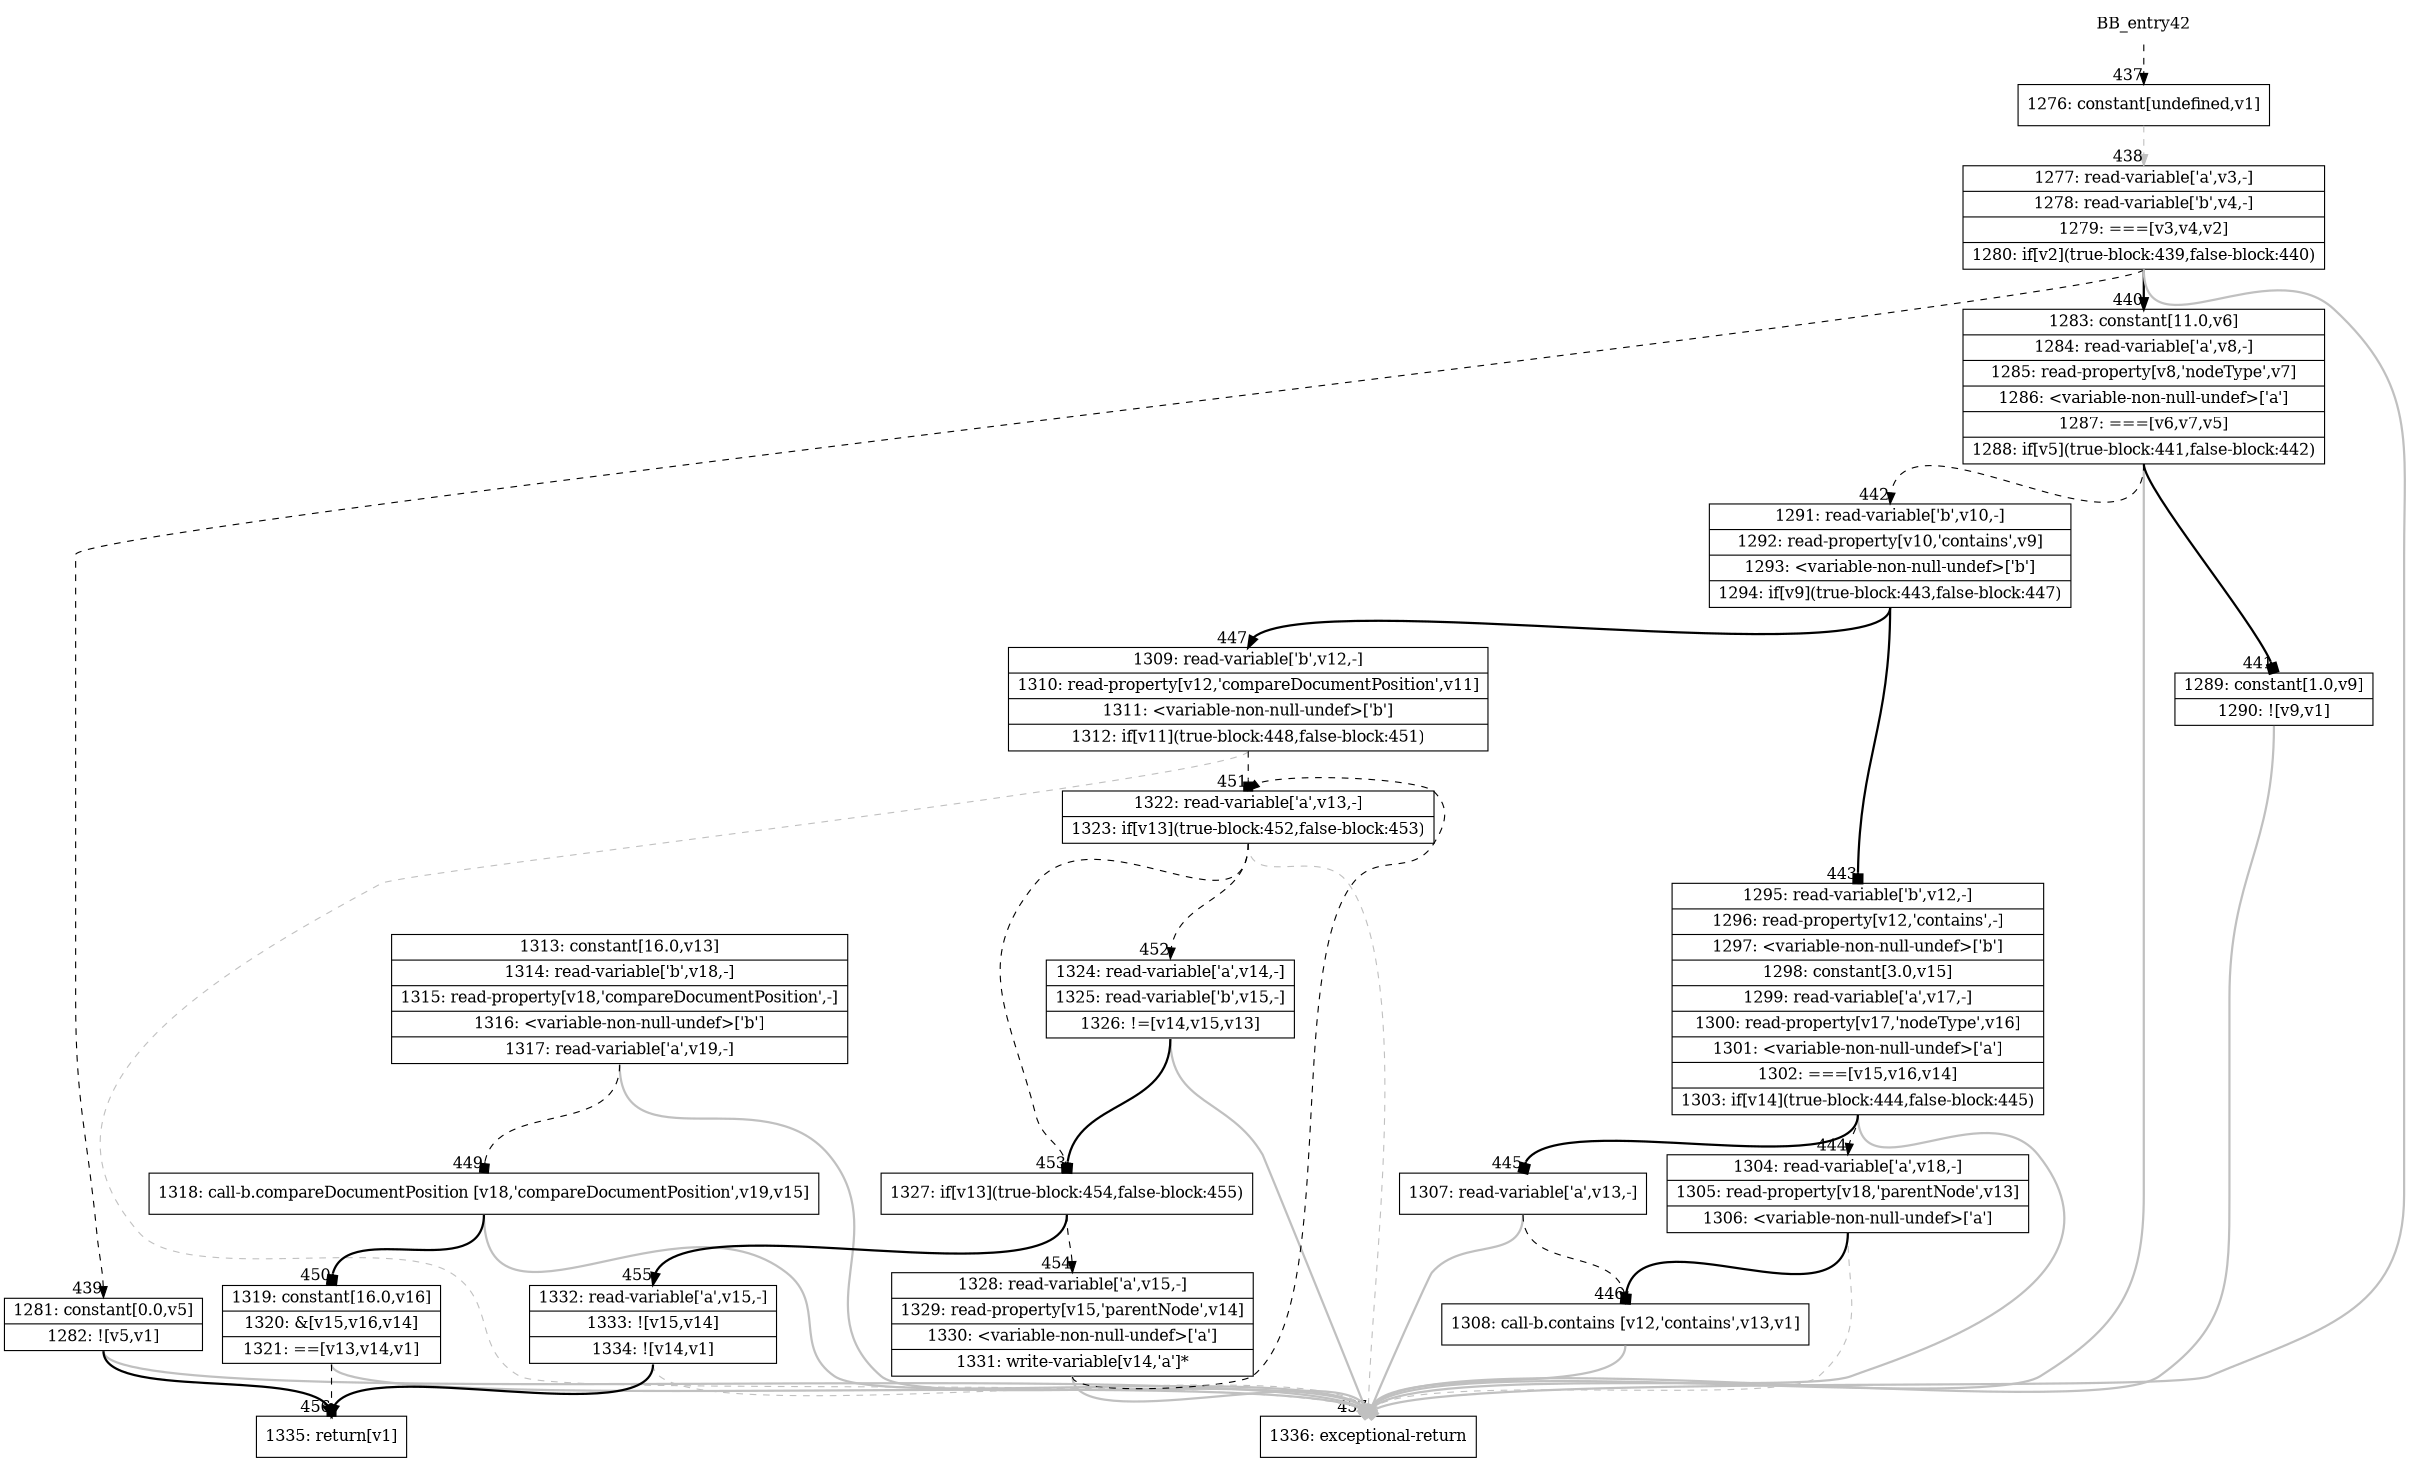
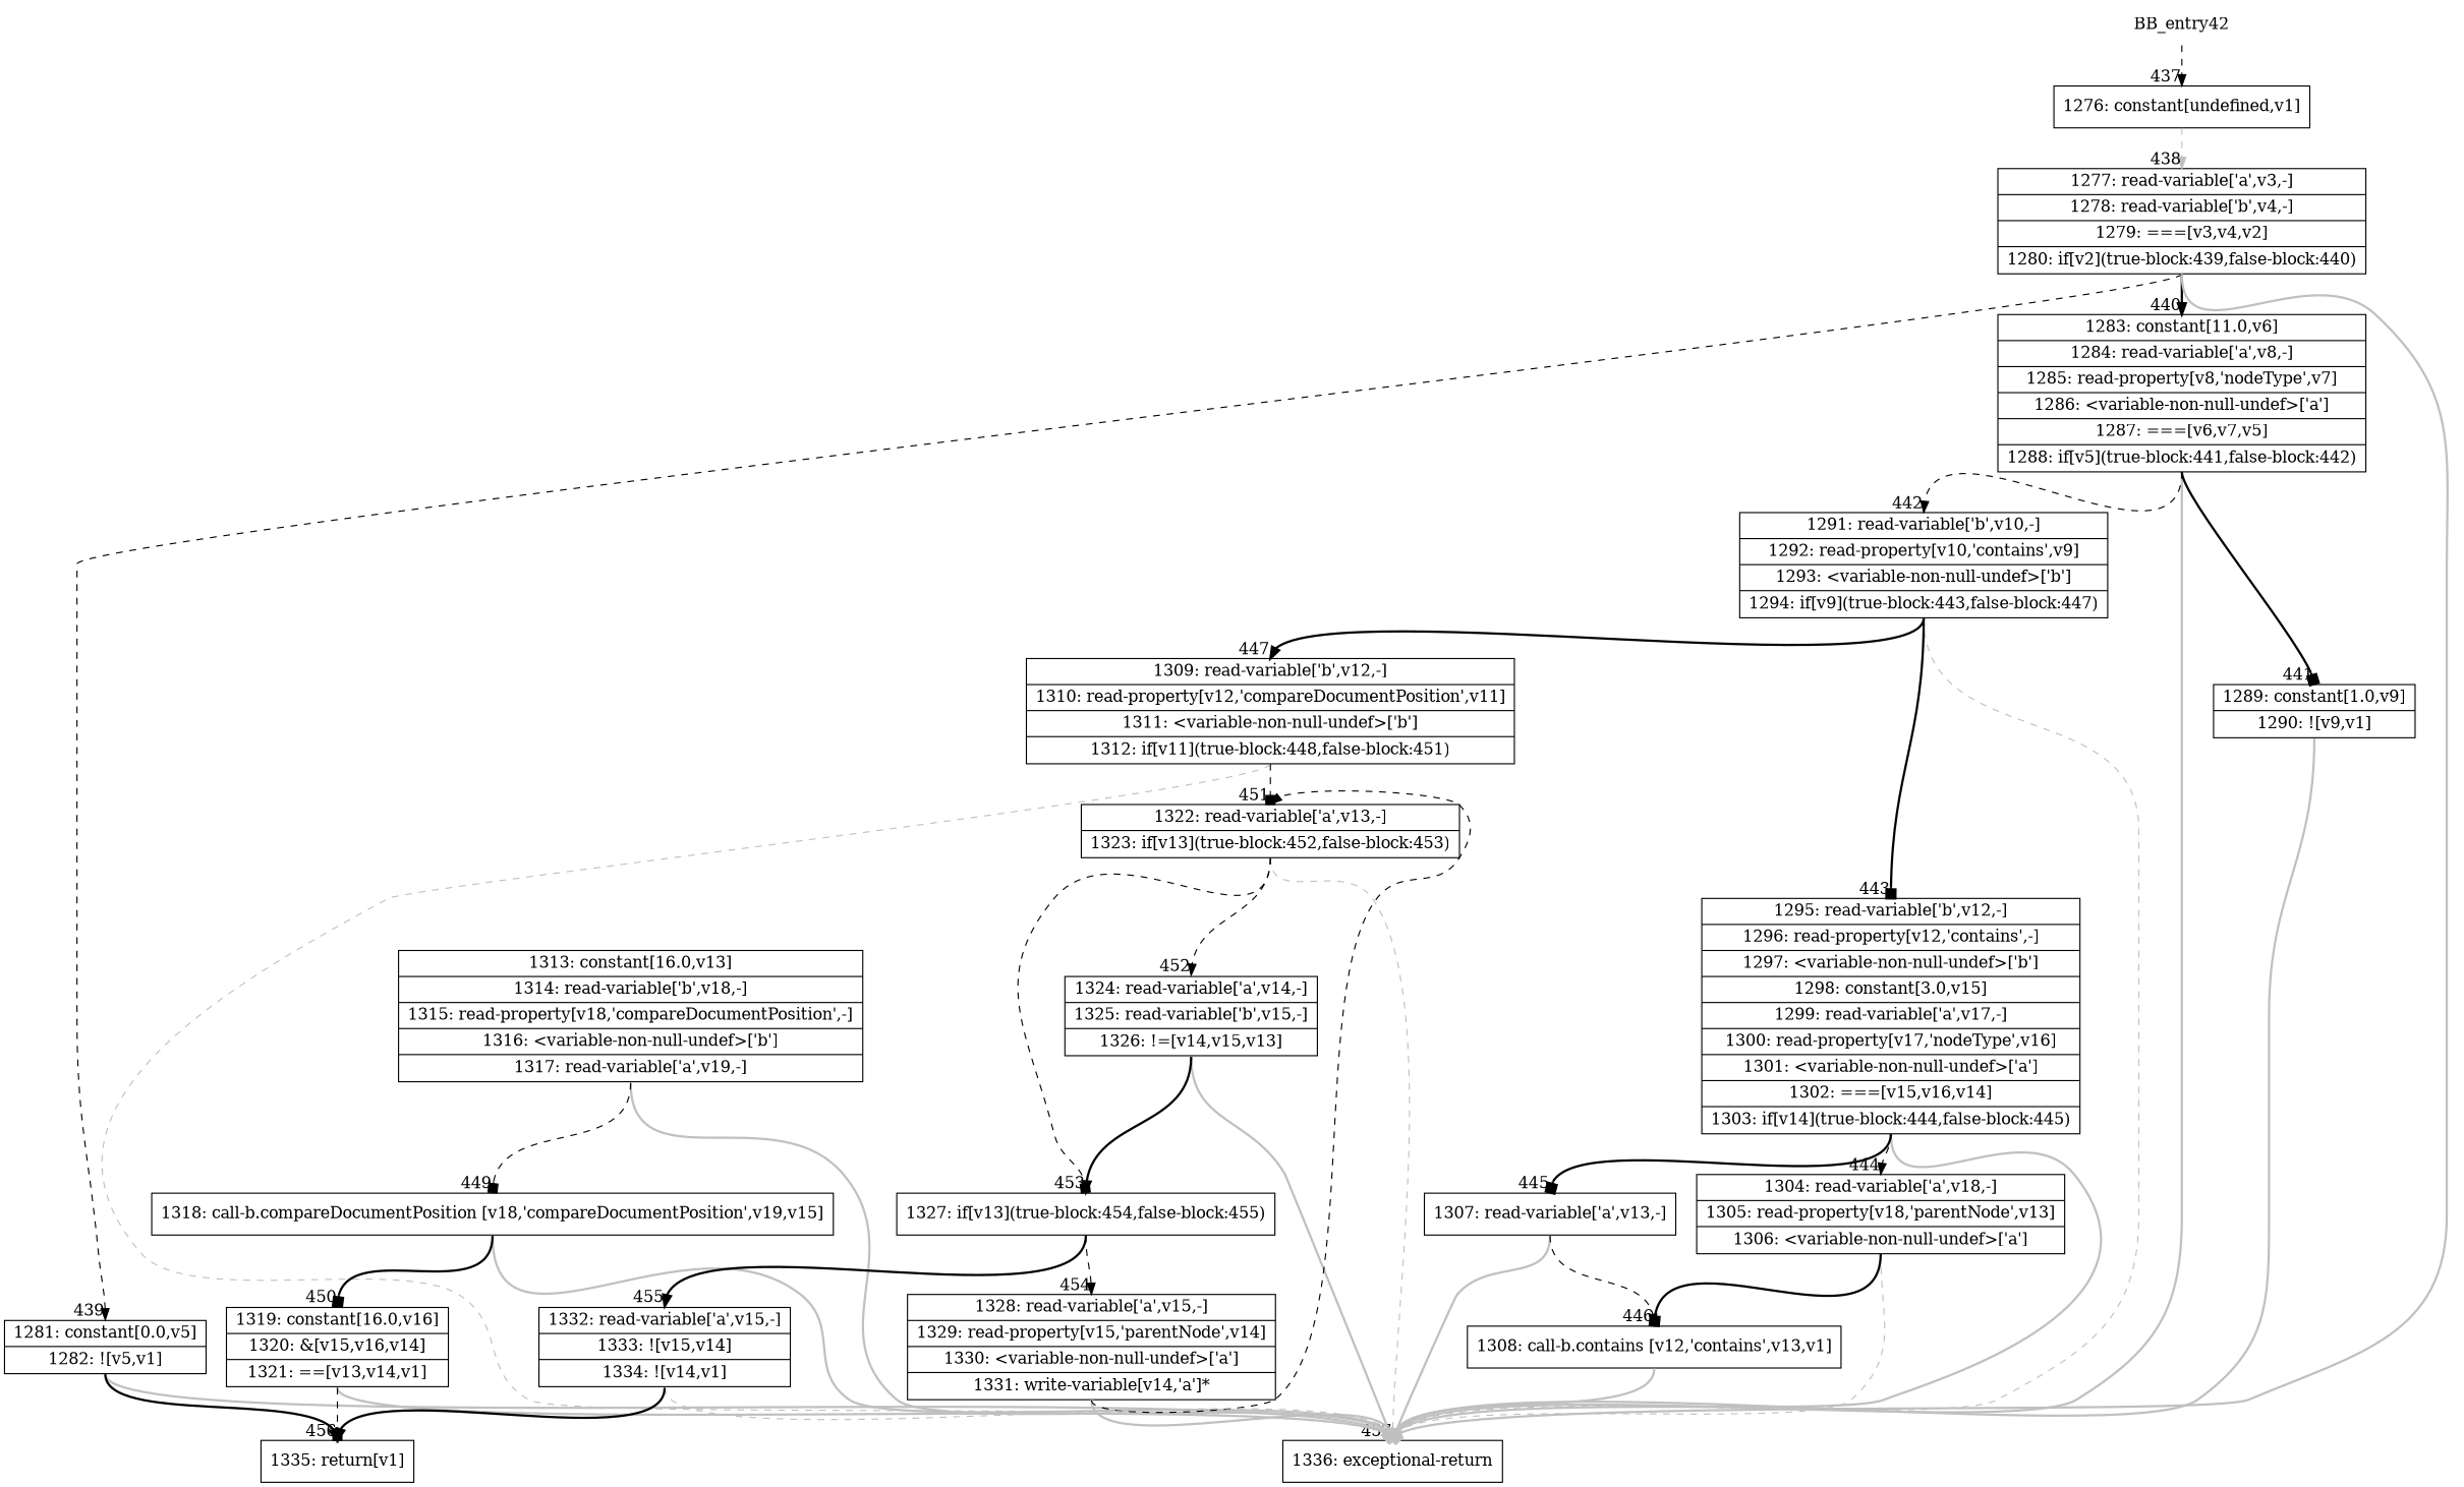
  digraph {
    rankdir=TD
    node [shape=record]
    edge [arrowhead=box headport=n style=bold tailport=s]
    BB_entry42 [shape=none]
    n2 [label="{1276: constant[undefined,v1]}"]
    n3 [label="{1277: read-variable['a',v3,-]|1278: read-variable['b',v4,-]|1279: ===[v3,v4,v2]|1280: if[v2](true-block:439,false-block:440)}"]
    n4 [label="{1281: constant[0.0,v5]|1282: ![v5,v1]}"]
    n5 [label="{1283: constant[11.0,v6]|1284: read-variable['a',v8,-]|1285: read-property[v8,'nodeType',v7]|1286: \<variable-non-null-undef\>['a']|1287: ===[v6,v7,v5]|1288: if[v5](true-block:441,false-block:442)}"]
    n6 [label="{1336: exceptional-return}"]
    n7 [label="{1335: return[v1]}"]
    n8 [label="{1289: constant[1.0,v9]|1290: ![v9,v1]}"]
    n9 [label="{1291: read-variable['b',v10,-]|1292: read-property[v10,'contains',v9]|1293: \<variable-non-null-undef\>['b']|1294: if[v9](true-block:443,false-block:447)}"]
    n10 [label="{1295: read-variable['b',v12,-]|1296: read-property[v12,'contains',-]|1297: \<variable-non-null-undef\>['b']|1298: constant[3.0,v15]|1299: read-variable['a',v17,-]|1300: read-property[v17,'nodeType',v16]|1301: \<variable-non-null-undef\>['a']|1302: ===[v15,v16,v14]|1303: if[v14](true-block:444,false-block:445)}"]
    n11 [label="{1309: read-variable['b',v12,-]|1310: read-property[v12,'compareDocumentPosition',v11]|1311: \<variable-non-null-undef\>['b']|1312: if[v11](true-block:448,false-block:451)}"]
    n12 [label="{1304: read-variable['a',v18,-]|1305: read-property[v18,'parentNode',v13]|1306: \<variable-non-null-undef\>['a']}"]
    n13 [label="{1307: read-variable['a',v13,-]}"]
    n14 [label="{1322: read-variable['a',v13,-]|1323: if[v13](true-block:452,false-block:453)}"]
    n15 [label="{1308: call-b.contains [v12,'contains',v13,v1]}"]
    n16 [label="{1313: constant[16.0,v13]|1314: read-variable['b',v18,-]|1315: read-property[v18,'compareDocumentPosition',-]|1316: \<variable-non-null-undef\>['b']|1317: read-variable['a',v19,-]}"]
    n17 [label="{1318: call-b.compareDocumentPosition [v18,'compareDocumentPosition',v19,v15]}"]
    n18 [label="{1327: if[v13](true-block:454,false-block:455)}"]
    n19 [label="{1324: read-variable['a',v14,-]|1325: read-variable['b',v15,-]|1326: !=[v14,v15,v13]}"]
    n20 [label="{1319: constant[16.0,v16]|1320: &[v15,v16,v14]|1321: ==[v13,v14,v1]}"]
    n21 [label="{1328: read-variable['a',v15,-]|1329: read-property[v15,'parentNode',v14]|1330: \<variable-non-null-undef\>['a']|1331: write-variable[v14,'a']*}"]
    n22 [label="{1332: read-variable['a',v15,-]|1333: ![v15,v14]|1334: ![v14,v1]}"]
    BB_entry42 -> n2 [arrowhead=normal headlabel="    437" style=dashed]
    n2 -> n3 [arrowhead=normal color=gray headlabel="      438" style=dashed]
    n3 -> n4 [arrowhead=normal headlabel="      439" style=dashed]
    n3 -> n5 [arrowhead=normal headlabel="      440"]
    n3 -> n6 [color=gray headlabel="      457"]
    n4 -> n6 [color=gray]
    n4 -> n7 [arrowhead=normal headlabel="      456"]
    n5 -> n6 [color=gray]
    n5 -> n8 [headlabel="      441"]
    n5 -> n9 [arrowhead=normal headlabel="      442" style=dashed]
    n8 -> n6 [color=gray]
+   n9 -> n6 [arrowhead=normal color=gray style=dashed]
    n9 -> n10 [headlabel="      443"]
    n9 -> n11 [arrowhead=normal headlabel="      447"]
    n10 -> n6 [color=gray]
    n10 -> n12 [arrowhead=normal headlabel="      444" style=dashed]
    n10 -> n13 [headlabel="      445"]
    n11 -> n6 [color=gray style=dashed]
    n11 -> n14 [headlabel="      451" style=dashed]
    n12 -> n6 [color=gray style=dashed]
    n12 -> n15 [headlabel="      446"]
    n13 -> n6 [arrowhead=normal color=gray]
    n13 -> n15 [arrowhead=normal style=dashed]
    n14 -> n6 [color=gray style=dashed]
    n14 -> n18 [headlabel="      453" style=dashed]
    n14 -> n19 [arrowhead=normal headlabel="      452" style=dashed]
    n15 -> n6 [color=gray]
    n16 -> n6 [arrowhead=normal color=gray]
    n16 -> n17 [headlabel="      449" style=dashed]
    n17 -> n6 [color=gray]
    n17 -> n20 [headlabel="      450"]
    n18 -> n21 [arrowhead=normal headlabel="      454" style=dashed]
    n18 -> n22 [arrowhead=normal headlabel="      455"]
    n19 -> n6 [arrowhead=normal color=gray]
-   n19 -> n18
+   n19 -> n18 [arrowhead=normal]
    n20 -> n6 [arrowhead=normal color=gray]
    n20 -> n7 [style=dashed]
    n21 -> n6 [color=gray]
    n21 -> n14 [arrowhead=normal style=dashed]
    n22 -> n6 [arrowhead=normal color=gray style=dashed]
    n22 -> n7 [arrowhead=normal]
  }
